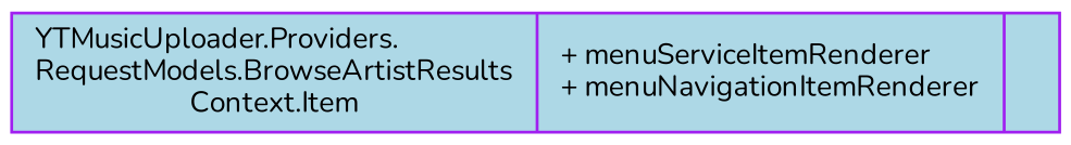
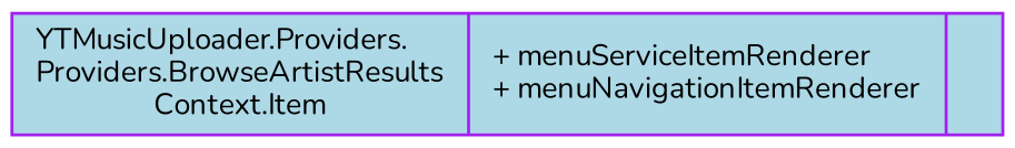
  digraph {
    rankdir=LR
    fontname=Nunito
-   n1 [color=purple fillcolor=lightblue fontcolor=black fontname=Nunito fontsize=10 height=0.2 label="{YTMusicUploader.Providers.\lRequestModels.BrowseArtistResults\lContext.Item\n|+ menuServiceItemRenderer\l+ menuNavigationItemRenderer\l|}" shape=record style=filled width=0.4]
+   n1 [color=purple fillcolor=lightblue fontcolor=black fontname=Nunito fontsize=10 height=0.2 label="{YTMusicUploader.Providers.\lProviders.BrowseArtistResults\lContext.Item\n|+ menuServiceItemRenderer\l+ menuNavigationItemRenderer\l|}" shape=record style=filled width=0.4]
  }
